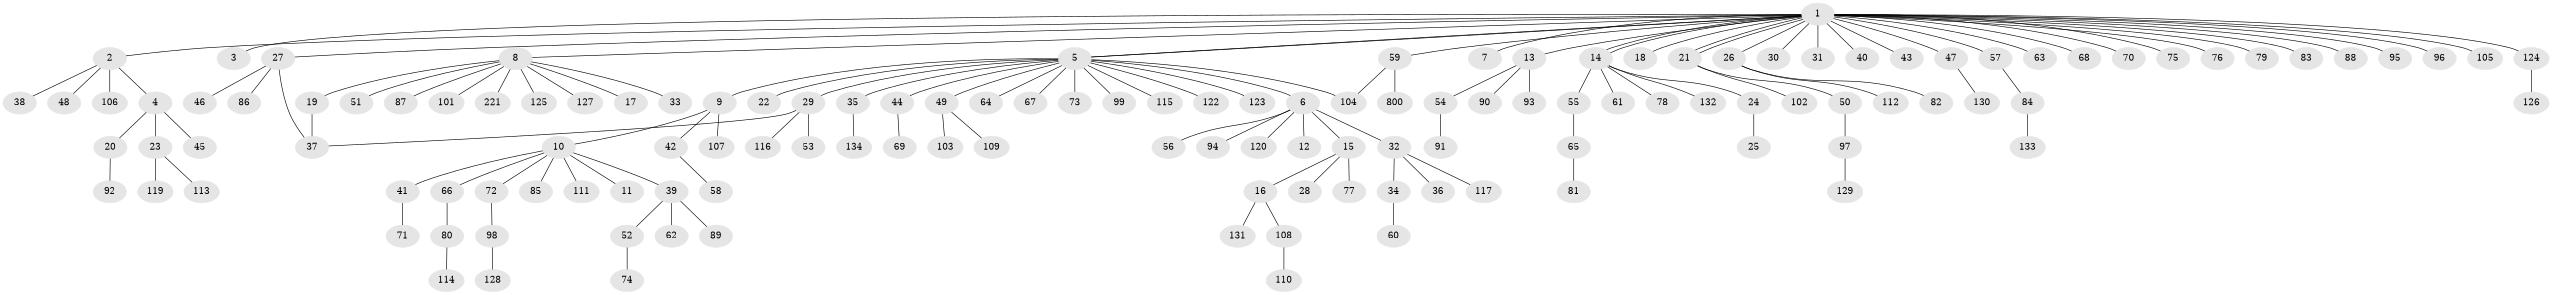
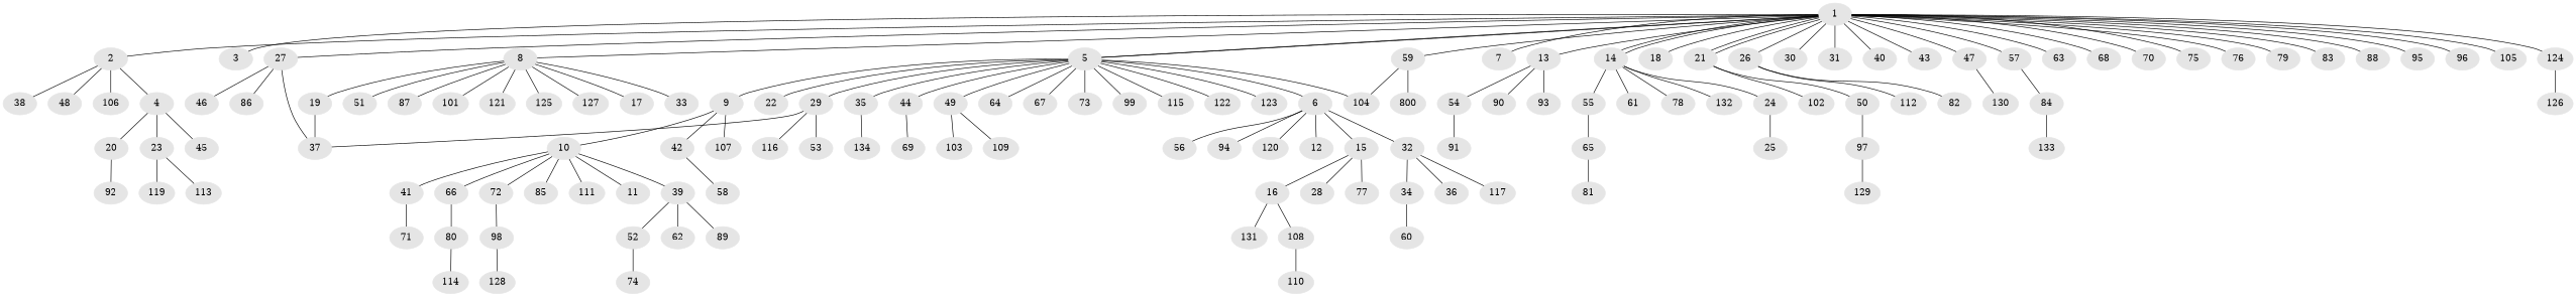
  graph {
    node [color=gray90 style=filled]
    1
    2
    3
    5
    7
    8
    13
    14
    18
    21
    26
    27
    30
    31
    40
    43
    47
    57
    59
    63
    68
    70
    75
    76
    79
    83
    88
    95
    96
    105
    124
    4
    38
    48
    106
    6
    9
    22
    29
    35
    44
    49
    64
    67
    73
    99
    104
    115
    122
    123
    17
    19
    33
    51
    87
    101
-   121 [label=221]
+   121
    125
    127
    54
    90
    93
    24
    55
    61
    78
    132
    50
    102
    82
    112
    37
    46
    86
    130
    84
    n77 [label=800]
    126
    20
    23
    45
    92
    113
    119
    12
    15
    32
    56
    94
    120
    10
    42
    107
    53
    116
    134
    69
    103
    109
    16
    28
    77
    34
    36
    117
    11
    39
    41
    66
    72
    85
    111
    58
    52
    62
    89
    71
    80
    98
    91
    25
    65
    108
    131
    110
    97
    60
    74
    129
    81
    133
    114
    128
    1 -- 2
    1 -- 3
    1 -- 5
    1 -- 5
    1 -- 7
    1 -- 8
    1 -- 13
    1 -- 14
    1 -- 14
    1 -- 18
    1 -- 21
    1 -- 21
    1 -- 26
    1 -- 27
    1 -- 30
    1 -- 31
    1 -- 40
    1 -- 43
    1 -- 47
    1 -- 57
    1 -- 59
    1 -- 63
    1 -- 68
    1 -- 70
    1 -- 75
    1 -- 76
    1 -- 79
    1 -- 83
    1 -- 88
    1 -- 95
    1 -- 96
    1 -- 105
    1 -- 124
    2 -- 4
    2 -- 38
    2 -- 48
    2 -- 106
    5 -- 6
    5 -- 9
    5 -- 22
    5 -- 29
    5 -- 35
    5 -- 44
    5 -- 49
    5 -- 64
    5 -- 67
    5 -- 73
    5 -- 99
    5 -- 104
    5 -- 115
    5 -- 122
    5 -- 123
    8 -- 17
    8 -- 19
    8 -- 33
    8 -- 51
    8 -- 87
    8 -- 101
    8 -- 121
    8 -- 125
    8 -- 127
    13 -- 54
    13 -- 90
    13 -- 93
    14 -- 24
    14 -- 55
    14 -- 61
    14 -- 78
    14 -- 132
    21 -- 50
    21 -- 102
    26 -- 82
    26 -- 112
    27 -- 37
    27 -- 46
    27 -- 86
    47 -- 130
    57 -- 84
    59 -- 104
    59 -- n77
    124 -- 126
    4 -- 20
    4 -- 23
    4 -- 45
    6 -- 12
    6 -- 15
    6 -- 32
    6 -- 56
    6 -- 94
    6 -- 120
    9 -- 10
    9 -- 42
    9 -- 107
    29 -- 37
    29 -- 53
    29 -- 116
    35 -- 134
    44 -- 69
    49 -- 103
    49 -- 109
    19 -- 37
    54 -- 91
    24 -- 25
    55 -- 65
    50 -- 97
    84 -- 133
    20 -- 92
    23 -- 113
    23 -- 119
    15 -- 16
    15 -- 28
    15 -- 77
    32 -- 34
    32 -- 36
    32 -- 117
    10 -- 11
    10 -- 39
    10 -- 41
    10 -- 66
    10 -- 72
    10 -- 85
    10 -- 111
    42 -- 58
    16 -- 108
    16 -- 131
    34 -- 60
    39 -- 52
    39 -- 62
    39 -- 89
    41 -- 71
    66 -- 80
    72 -- 98
    52 -- 74
    80 -- 114
    98 -- 128
    65 -- 81
    108 -- 110
    97 -- 129
  }
